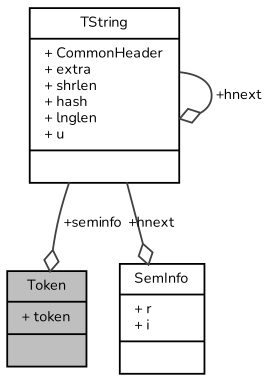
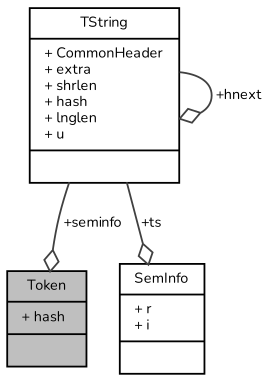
  digraph {
    fontname=Nunito
    node [color=black fillcolor=white fontname=Nunito fontsize=8 shape=record style=filled]
    edge [arrowhead=odiamond color=grey25 fontname=Nunito fontsize=8 labelfontname=Sans labelfontsize=8 style=solid]
-   n1 [fillcolor=grey75 fontcolor=black height=0.2 label="{Token\n|+ token\l|}" width=0.4]
+   n1 [fillcolor=grey75 fontcolor=black height=0.2 label="{Token\n|+ hash\l|}" width=0.4]
    n2 [height=0.2 label="{SemInfo\n|+ r\l+ i\l|}" width=0.4]
    n3 [height=0.2 label="{TString\n|+ CommonHeader\l+ extra\l+ shrlen\l+ hash\l+ lnglen\l+ u\l|}" width=0.4]
    n3 -> n1 [label=" +seminfo"]
-   n3 -> n2 [label=" +hnext"]
+   n3 -> n2 [label=" +ts"]
    n3 -> n3 [label=" +hnext"]
  }
